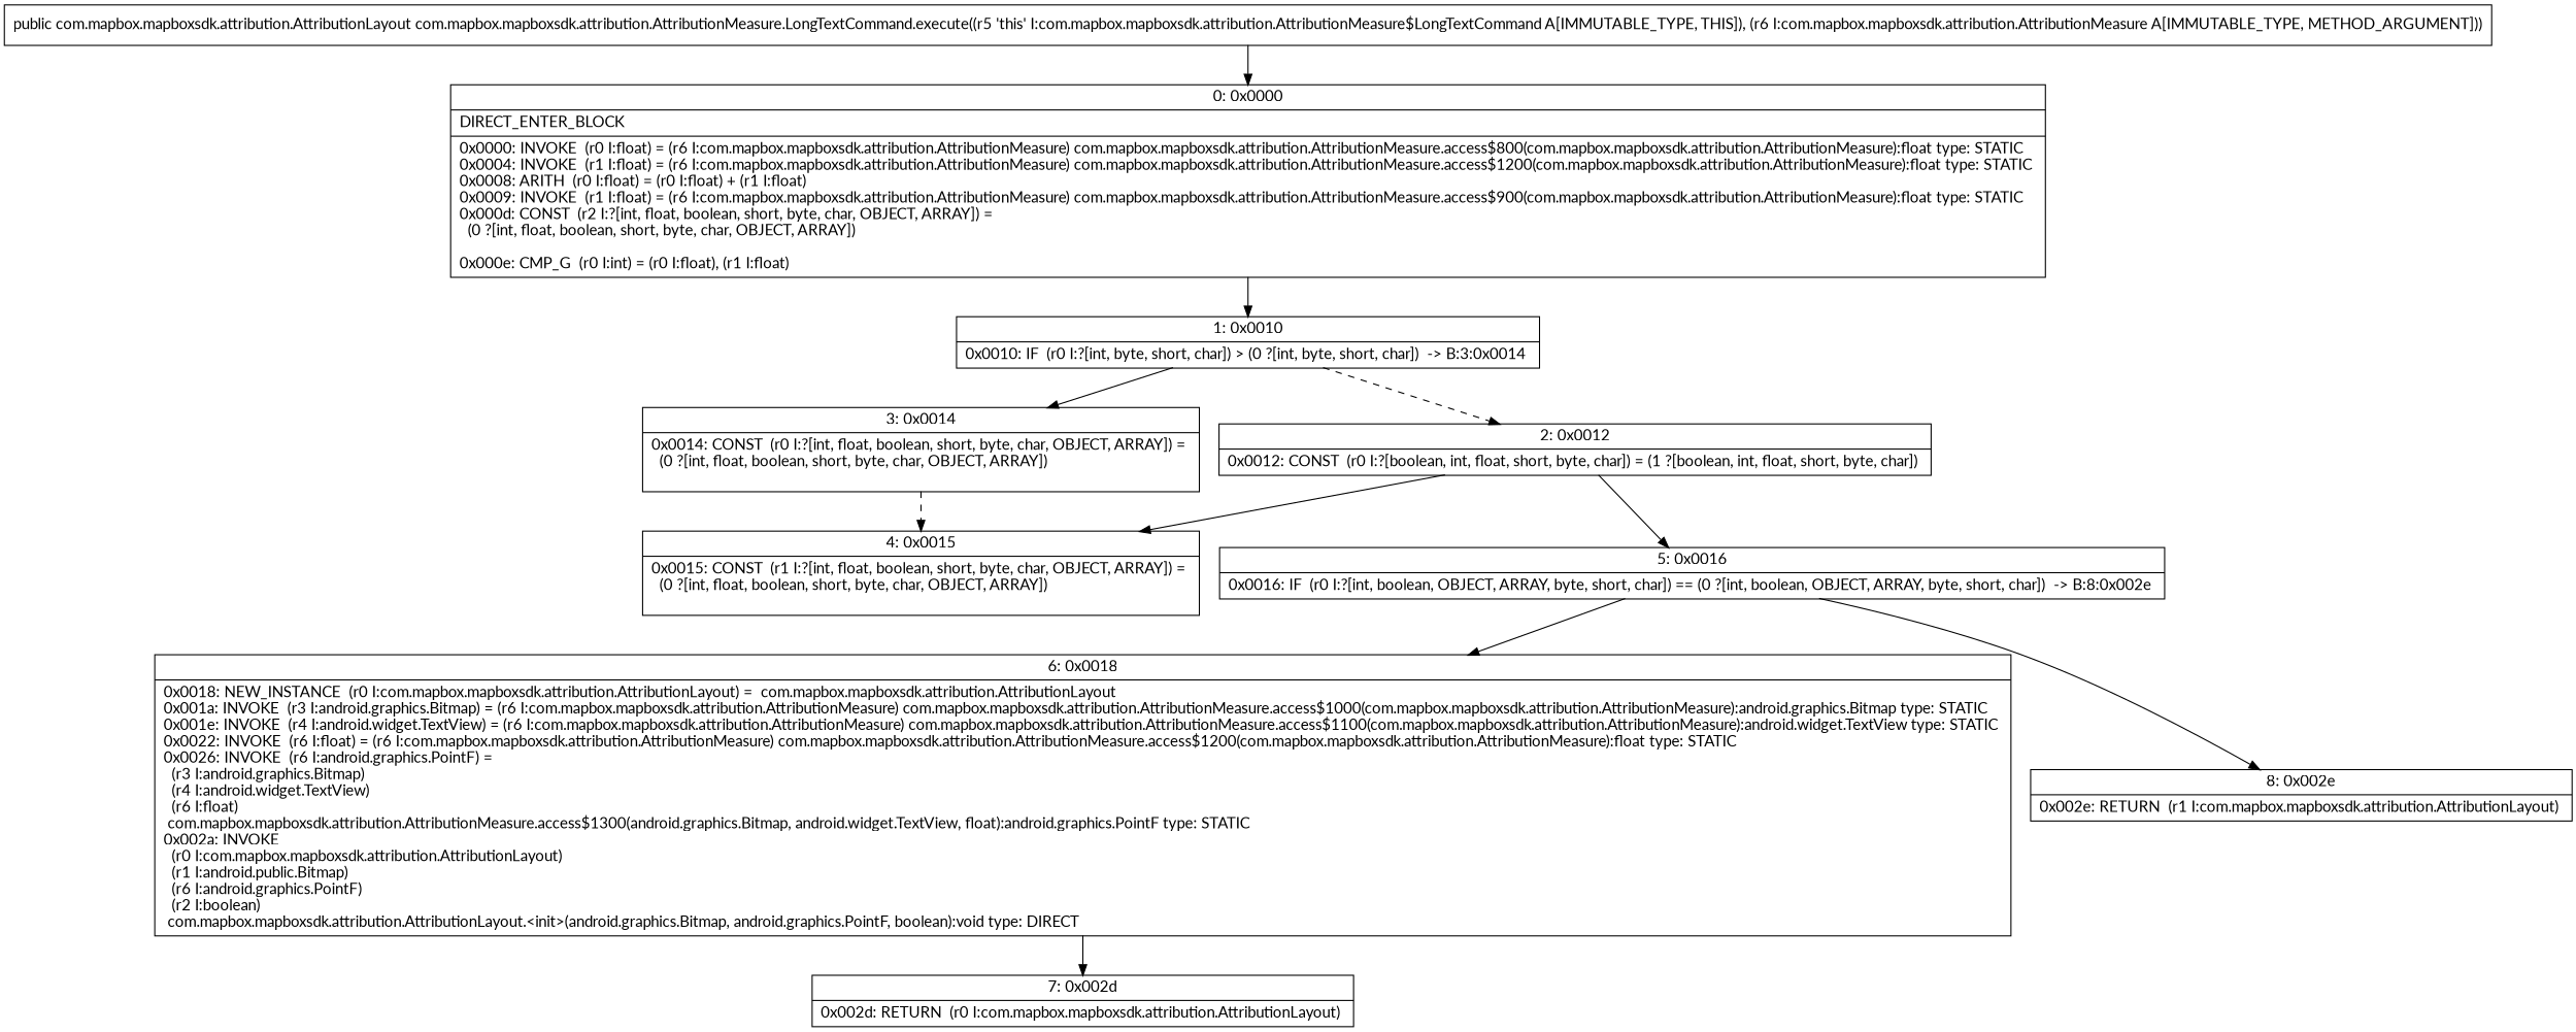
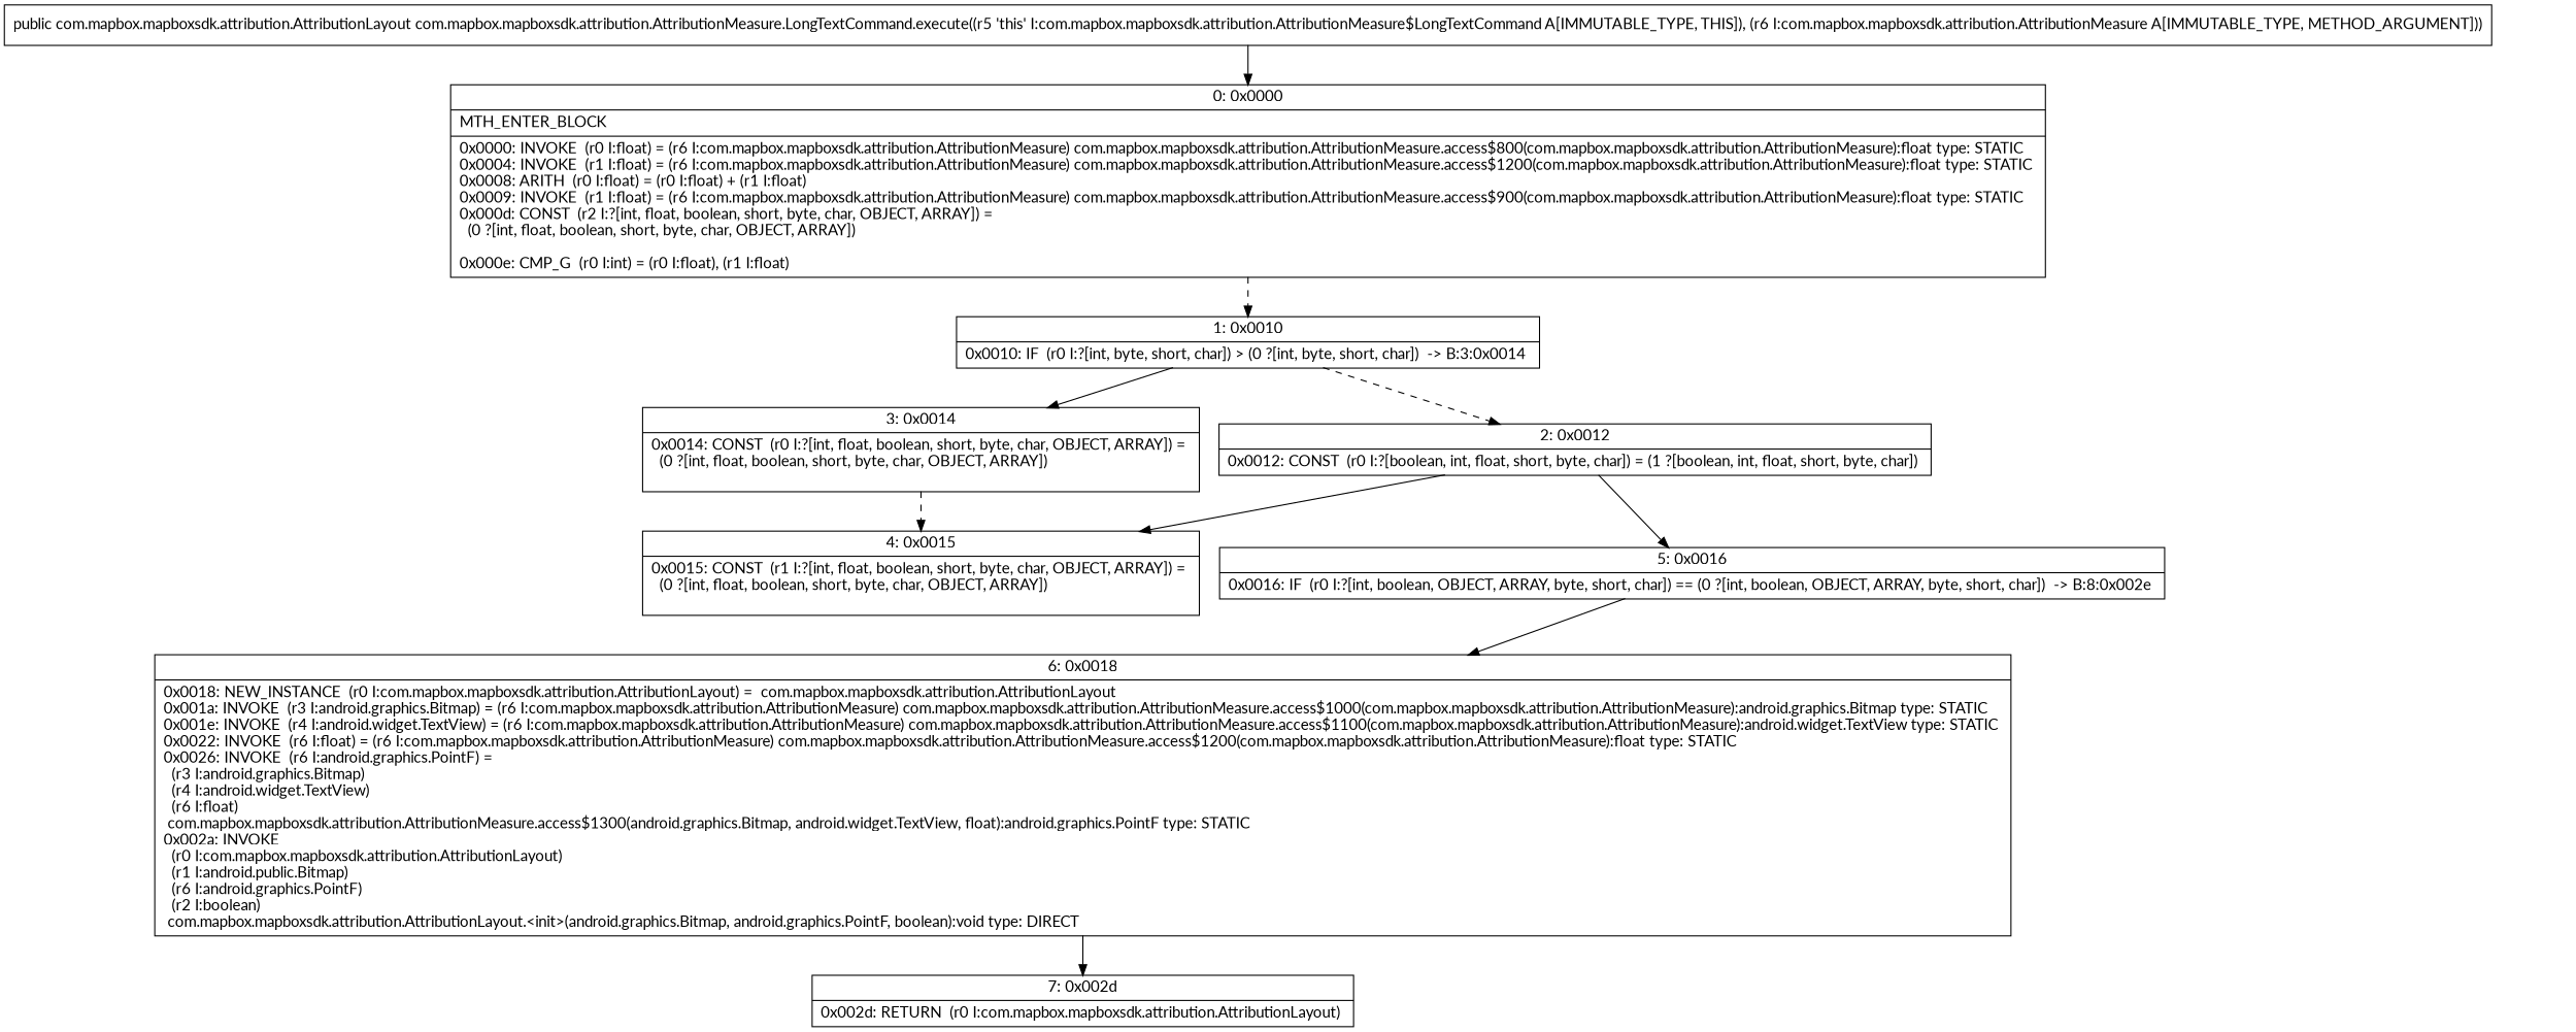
  digraph {
    fontname=Lato
    node [fontname=Lato shape=record]
    edge [fontname=Lato]
-   n1 [label="{0\:\ 0x0000|DIRECT_ENTER_BLOCK\l|0x0000: INVOKE  (r0 I:float) = (r6 I:com.mapbox.mapboxsdk.attribution.AttributionMeasure) com.mapbox.mapboxsdk.attribution.AttributionMeasure.access$800(com.mapbox.mapboxsdk.attribution.AttributionMeasure):float type: STATIC \l0x0004: INVOKE  (r1 I:float) = (r6 I:com.mapbox.mapboxsdk.attribution.AttributionMeasure) com.mapbox.mapboxsdk.attribution.AttributionMeasure.access$1200(com.mapbox.mapboxsdk.attribution.AttributionMeasure):float type: STATIC \l0x0008: ARITH  (r0 I:float) = (r0 I:float) + (r1 I:float) \l0x0009: INVOKE  (r1 I:float) = (r6 I:com.mapbox.mapboxsdk.attribution.AttributionMeasure) com.mapbox.mapboxsdk.attribution.AttributionMeasure.access$900(com.mapbox.mapboxsdk.attribution.AttributionMeasure):float type: STATIC \l0x000d: CONST  (r2 I:?[int, float, boolean, short, byte, char, OBJECT, ARRAY]) = \l  (0 ?[int, float, boolean, short, byte, char, OBJECT, ARRAY])\l \l0x000e: CMP_G  (r0 I:int) = (r0 I:float), (r1 I:float) \l}"]
+   n1 [label="{0\:\ 0x0000|MTH_ENTER_BLOCK\l|0x0000: INVOKE  (r0 I:float) = (r6 I:com.mapbox.mapboxsdk.attribution.AttributionMeasure) com.mapbox.mapboxsdk.attribution.AttributionMeasure.access$800(com.mapbox.mapboxsdk.attribution.AttributionMeasure):float type: STATIC \l0x0004: INVOKE  (r1 I:float) = (r6 I:com.mapbox.mapboxsdk.attribution.AttributionMeasure) com.mapbox.mapboxsdk.attribution.AttributionMeasure.access$1200(com.mapbox.mapboxsdk.attribution.AttributionMeasure):float type: STATIC \l0x0008: ARITH  (r0 I:float) = (r0 I:float) + (r1 I:float) \l0x0009: INVOKE  (r1 I:float) = (r6 I:com.mapbox.mapboxsdk.attribution.AttributionMeasure) com.mapbox.mapboxsdk.attribution.AttributionMeasure.access$900(com.mapbox.mapboxsdk.attribution.AttributionMeasure):float type: STATIC \l0x000d: CONST  (r2 I:?[int, float, boolean, short, byte, char, OBJECT, ARRAY]) = \l  (0 ?[int, float, boolean, short, byte, char, OBJECT, ARRAY])\l \l0x000e: CMP_G  (r0 I:int) = (r0 I:float), (r1 I:float) \l}"]
    n2 [label="{1\:\ 0x0010|0x0010: IF  (r0 I:?[int, byte, short, char]) \> (0 ?[int, byte, short, char])  \-\> B:3:0x0014 \l}"]
    n3 [label="{2\:\ 0x0012|0x0012: CONST  (r0 I:?[boolean, int, float, short, byte, char]) = (1 ?[boolean, int, float, short, byte, char]) \l}"]
    n4 [label="{3\:\ 0x0014|0x0014: CONST  (r0 I:?[int, float, boolean, short, byte, char, OBJECT, ARRAY]) = \l  (0 ?[int, float, boolean, short, byte, char, OBJECT, ARRAY])\l \l}"]
    n5 [label="{4\:\ 0x0015|0x0015: CONST  (r1 I:?[int, float, boolean, short, byte, char, OBJECT, ARRAY]) = \l  (0 ?[int, float, boolean, short, byte, char, OBJECT, ARRAY])\l \l}"]
    n6 [label="{5\:\ 0x0016|0x0016: IF  (r0 I:?[int, boolean, OBJECT, ARRAY, byte, short, char]) == (0 ?[int, boolean, OBJECT, ARRAY, byte, short, char])  \-\> B:8:0x002e \l}"]
    n7 [label="{6\:\ 0x0018|0x0018: NEW_INSTANCE  (r0 I:com.mapbox.mapboxsdk.attribution.AttributionLayout) =  com.mapbox.mapboxsdk.attribution.AttributionLayout \l0x001a: INVOKE  (r3 I:android.graphics.Bitmap) = (r6 I:com.mapbox.mapboxsdk.attribution.AttributionMeasure) com.mapbox.mapboxsdk.attribution.AttributionMeasure.access$1000(com.mapbox.mapboxsdk.attribution.AttributionMeasure):android.graphics.Bitmap type: STATIC \l0x001e: INVOKE  (r4 I:android.widget.TextView) = (r6 I:com.mapbox.mapboxsdk.attribution.AttributionMeasure) com.mapbox.mapboxsdk.attribution.AttributionMeasure.access$1100(com.mapbox.mapboxsdk.attribution.AttributionMeasure):android.widget.TextView type: STATIC \l0x0022: INVOKE  (r6 I:float) = (r6 I:com.mapbox.mapboxsdk.attribution.AttributionMeasure) com.mapbox.mapboxsdk.attribution.AttributionMeasure.access$1200(com.mapbox.mapboxsdk.attribution.AttributionMeasure):float type: STATIC \l0x0026: INVOKE  (r6 I:android.graphics.PointF) = \l  (r3 I:android.graphics.Bitmap)\l  (r4 I:android.widget.TextView)\l  (r6 I:float)\l com.mapbox.mapboxsdk.attribution.AttributionMeasure.access$1300(android.graphics.Bitmap, android.widget.TextView, float):android.graphics.PointF type: STATIC \l0x002a: INVOKE  \l  (r0 I:com.mapbox.mapboxsdk.attribution.AttributionLayout)\l  (r1 I:android.public.Bitmap)\l  (r6 I:android.graphics.PointF)\l  (r2 I:boolean)\l com.mapbox.mapboxsdk.attribution.AttributionLayout.\<init\>(android.graphics.Bitmap, android.graphics.PointF, boolean):void type: DIRECT \l}"]
-   n8 [label="{8\:\ 0x002e|0x002e: RETURN  (r1 I:com.mapbox.mapboxsdk.attribution.AttributionLayout) \l}"]
    n9 [label="{7\:\ 0x002d|0x002d: RETURN  (r0 I:com.mapbox.mapboxsdk.attribution.AttributionLayout) \l}"]
    n10 [label="{public com.mapbox.mapboxsdk.attribution.AttributionLayout com.mapbox.mapboxsdk.attribution.AttributionMeasure.LongTextCommand.execute((r5 'this' I:com.mapbox.mapboxsdk.attribution.AttributionMeasure$LongTextCommand A[IMMUTABLE_TYPE, THIS]), (r6 I:com.mapbox.mapboxsdk.attribution.AttributionMeasure A[IMMUTABLE_TYPE, METHOD_ARGUMENT])) }"]
-   n1 -> n2
+   n1 -> n2 [style=dashed]
    n2 -> n3 [style=dashed]
    n2 -> n4
    n3 -> n5
    n3 -> n6
    n4 -> n5 [style=dashed]
    n6 -> n7 [style=solid]
-   n6 -> n8
    n7 -> n9
    n10 -> n1
  }
